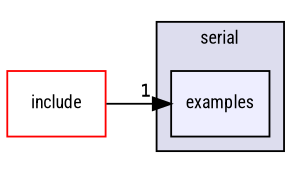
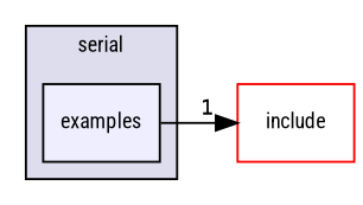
  digraph {
    compound=true
    rankdir=LR
    fontname="Roboto Condensed"
    node [fontname="Roboto Condensed" fontsize=10 shape=box style=filled]
    n1 [fillcolor="#eeeeff" label=examples pencolor=black]
    n2 [color=red fillcolor=white label=include]
    subgraph cluster_1 {
      bgcolor="#ddddee"
      fontsize=10
      label=serial
      pencolor=black
      n1
    }
-   n2 -> n1 [headlabel=1 labeldistance=1.5 labelfontname=Helvetica labelfontsize=10 fontname="Roboto Condensed"]
+   n1 -> n2 [headlabel=1 labeldistance=1.5 labelfontname=Helvetica labelfontsize=10 fontname="Roboto Condensed"]
  }
